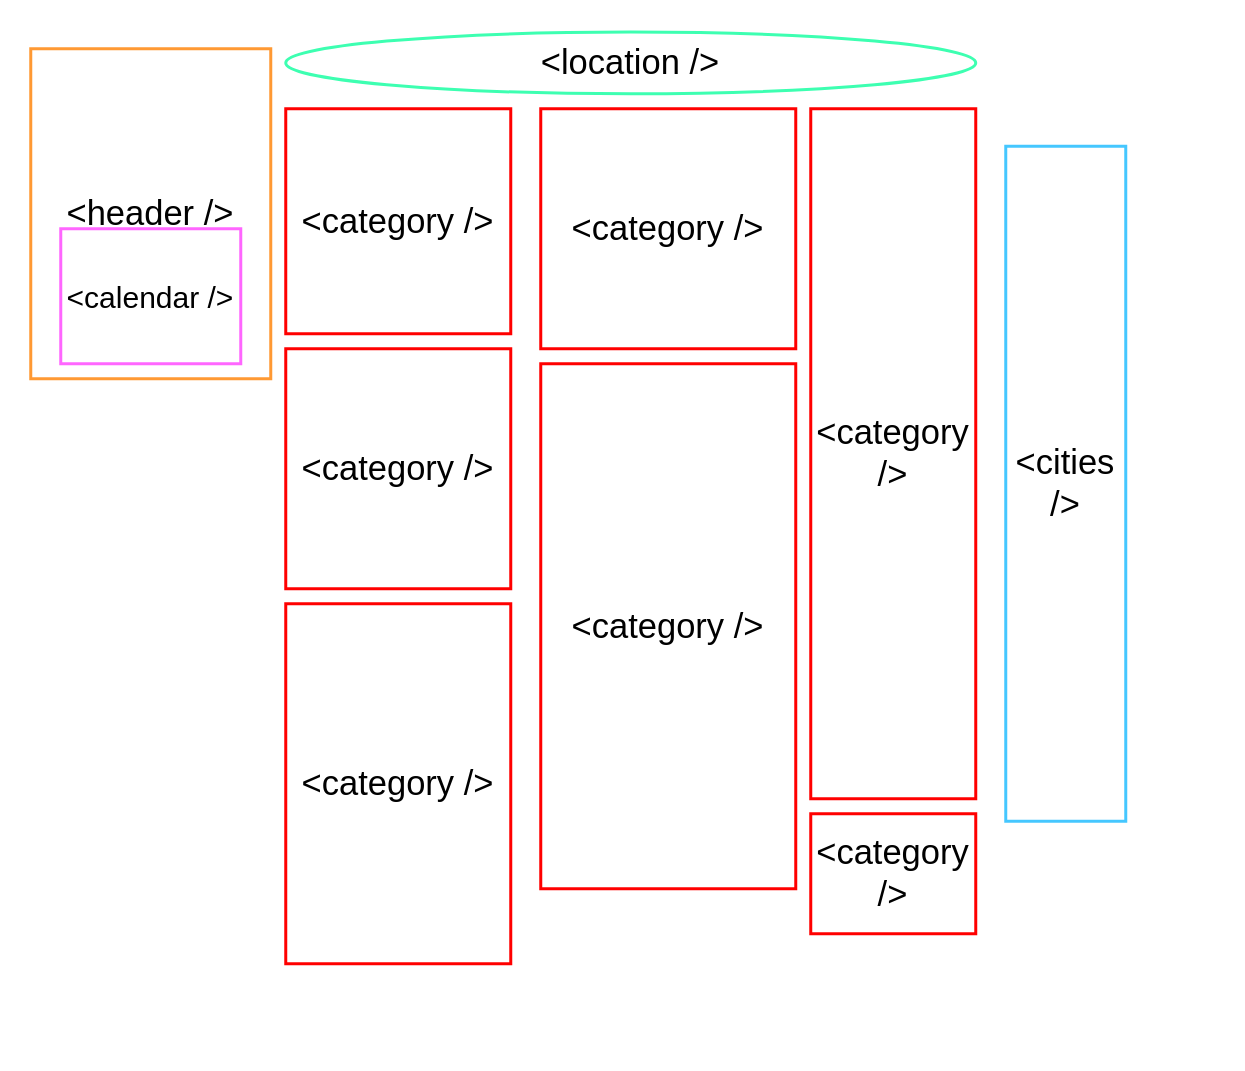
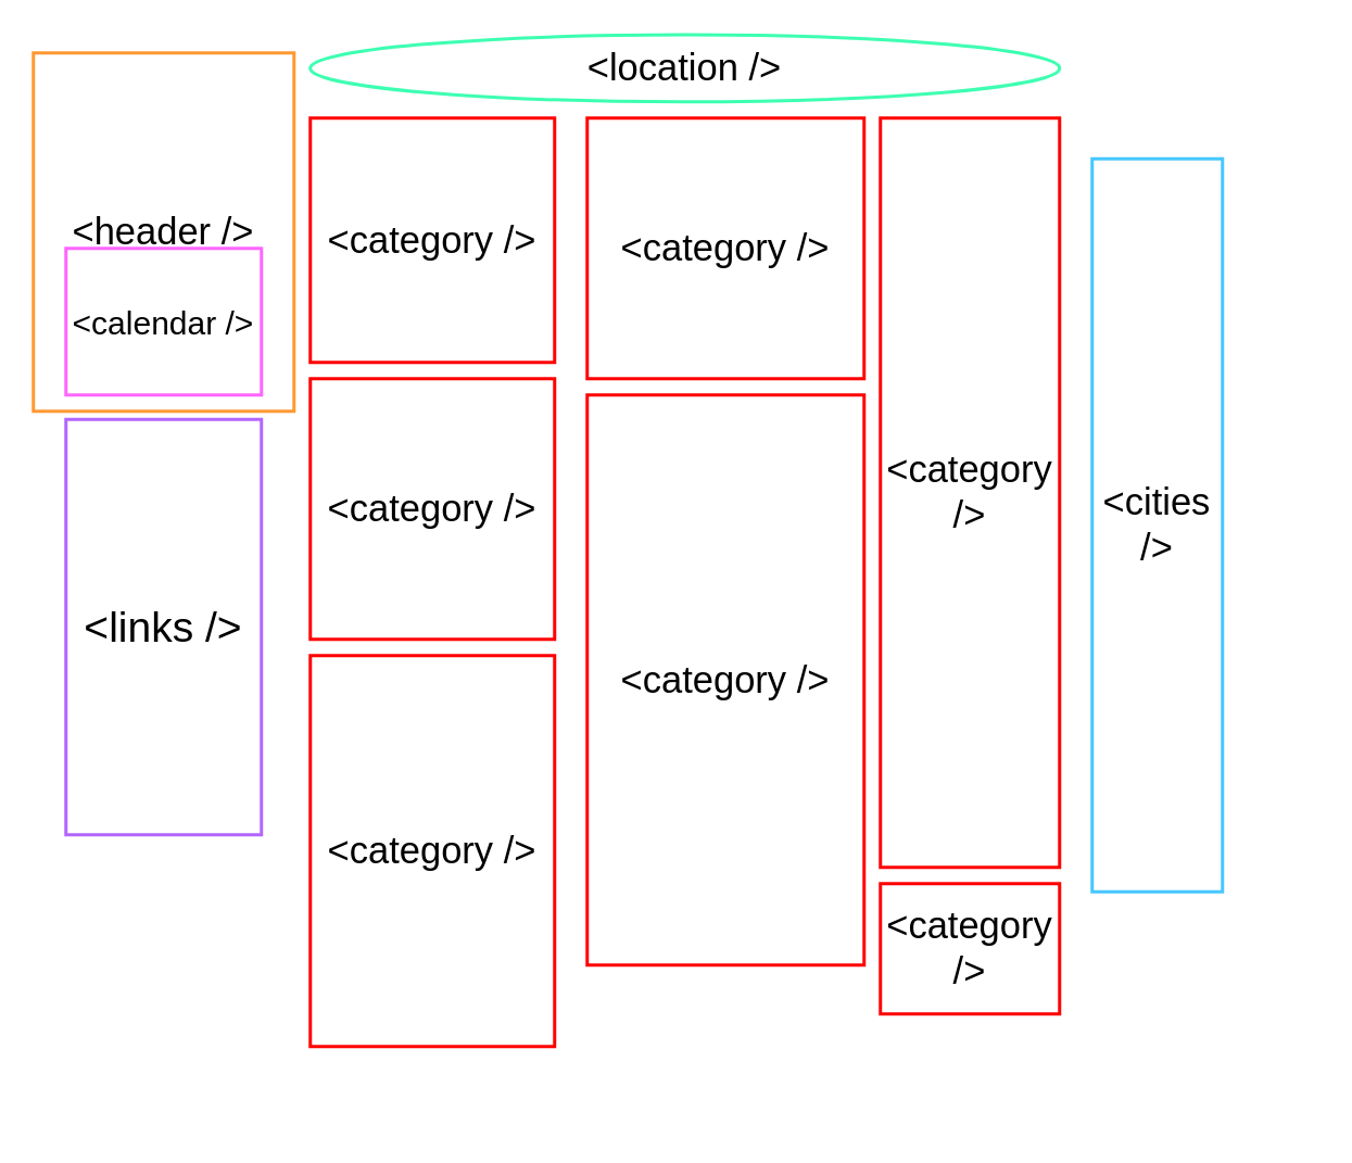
  <mxCell id="0" />
  <mxCell id="1" parent="0" />
  <mxCell id="2" value="" style="shape=image;imageAspect=0;aspect=fixed;verticalLabelPosition=bottom;verticalAlign=top;image=https://s3-us-west-2.amazonaws.com/forge-production.galvanize.com/content/c29d2d8a9a36c1542a5f6c8ee3399291.png;" vertex="1" parent="1"><mxGeometry x="20" y="20.88" width="787.77" height="671.12" as="geometry" /></mxCell>
  <mxCell id="3" value="&lt;font style=&quot;font-size: 23px&quot;&gt;&amp;lt;category /&amp;gt;&lt;/font&gt;" style="rounded=0;whiteSpace=wrap;html=1;fillColor=none;strokeWidth=2;strokeColor=#FF0000;" vertex="1" parent="1"><mxGeometry x="190" y="72" width="150" height="150" as="geometry" /></mxCell>
  <mxCell id="4" value="&lt;font style=&quot;font-size: 23px&quot;&gt;&amp;lt;category /&amp;gt;&lt;/font&gt;" style="rounded=0;whiteSpace=wrap;html=1;fillColor=none;strokeWidth=2;strokeColor=#FF0000;" vertex="1" parent="1"><mxGeometry x="190" y="232" width="150" height="160" as="geometry" /></mxCell>
  <mxCell id="5" value="&lt;font style=&quot;font-size: 23px&quot;&gt;&amp;lt;category /&amp;gt;&lt;/font&gt;" style="rounded=0;whiteSpace=wrap;html=1;fillColor=none;strokeWidth=2;strokeColor=#FF0000;" vertex="1" parent="1"><mxGeometry x="360" y="72" width="170" height="160" as="geometry" /></mxCell>
  <mxCell id="6" value="&lt;font style=&quot;font-size: 23px&quot;&gt;&amp;lt;category /&amp;gt;&lt;/font&gt;" style="rounded=0;whiteSpace=wrap;html=1;fillColor=none;strokeWidth=2;strokeColor=#FF0000;" vertex="1" parent="1"><mxGeometry x="360" y="242" width="170" height="350" as="geometry" /></mxCell>
  <mxCell id="7" value="&lt;font style=&quot;font-size: 23px&quot;&gt;&amp;lt;category /&amp;gt;&lt;/font&gt;" style="rounded=0;whiteSpace=wrap;html=1;fillColor=none;strokeWidth=2;strokeColor=#FF0000;" vertex="1" parent="1"><mxGeometry x="190" y="402" width="150" height="240" as="geometry" /></mxCell>
  <mxCell id="8" value="&lt;font style=&quot;font-size: 23px&quot;&gt;&amp;lt;category /&amp;gt;&lt;/font&gt;" style="rounded=0;whiteSpace=wrap;html=1;fillColor=none;strokeWidth=2;strokeColor=#FF0000;" vertex="1" parent="1"><mxGeometry x="540" y="72" width="110" height="460" as="geometry" /></mxCell>
  <mxCell id="9" value="&lt;font style=&quot;font-size: 23px&quot;&gt;&amp;lt;category /&amp;gt;&lt;/font&gt;" style="rounded=0;whiteSpace=wrap;html=1;fillColor=none;strokeWidth=2;strokeColor=#FF0000;" vertex="1" parent="1"><mxGeometry x="540" y="542" width="110" height="80" as="geometry" /></mxCell>
  <mxCell id="10" value="&lt;font style=&quot;font-size: 23px ; background-color: rgb(255 , 255 , 255)&quot;&gt;&amp;lt;location /&amp;gt;&lt;/font&gt;" style="ellipse;whiteSpace=wrap;html=1;strokeColor=#3DFFB1;strokeWidth=2;fillColor=none;" vertex="1" parent="1"><mxGeometry x="190" y="20.88" width="460" height="41.12" as="geometry" /></mxCell>
  <mxCell id="11" value="&lt;font style=&quot;font-size: 23px&quot;&gt;&amp;lt;cities /&amp;gt;&lt;/font&gt;" style="rounded=0;whiteSpace=wrap;html=1;strokeWidth=2;fillColor=none;strokeColor=#45C7FF;" vertex="1" parent="1"><mxGeometry x="670" y="97" width="80" height="450" as="geometry" /></mxCell>
  <mxCell id="12" value="&lt;font style=&quot;font-size: 23px&quot;&gt;&amp;lt;header /&amp;gt;&lt;/font&gt;" style="rounded=0;whiteSpace=wrap;html=1;strokeColor=#FF9933;strokeWidth=2;fillColor=none;" vertex="1" parent="1"><mxGeometry x="20" y="32" width="160" height="220" as="geometry" /></mxCell>
  <mxCell id="13" value="&lt;font style=&quot;font-size: 20px&quot;&gt;&amp;lt;calendar /&amp;gt;&lt;/font&gt;" style="rounded=0;whiteSpace=wrap;html=1;strokeWidth=2;fillColor=none;strokeColor=#FF66FF;" vertex="1" parent="1"><mxGeometry x="40" y="152" width="120" height="90" as="geometry" /></mxCell>
+ <mxCell id="14" value="&lt;font style=&quot;font-size: 26px&quot;&gt;&amp;lt;links /&amp;gt;&lt;/font&gt;" style="rounded=0;whiteSpace=wrap;html=1;strokeWidth=2;fillColor=none;strokeColor=#B266FF;" vertex="1" parent="1"><mxGeometry x="40" y="257" width="120" height="255" as="geometry" /></mxCell>
